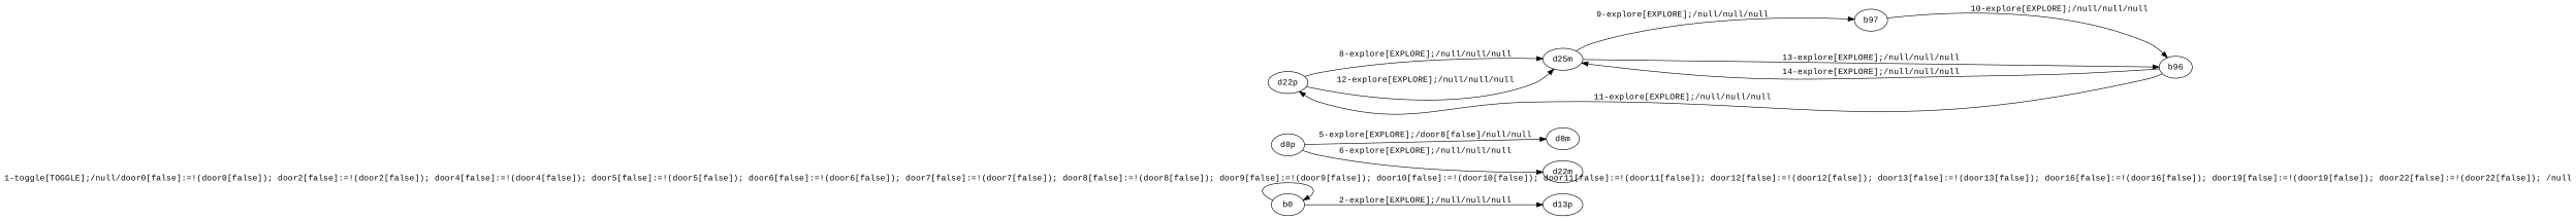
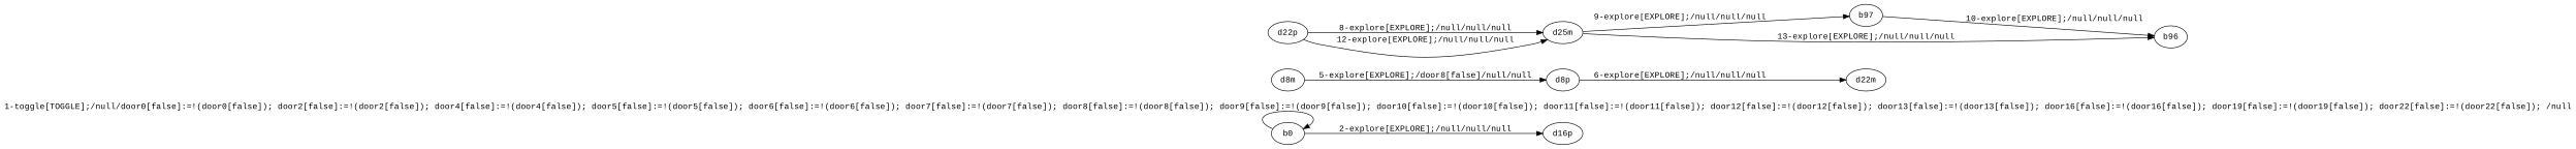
  digraph {
    fontname="Liberation Mono"
    rankdir=LR
    node [fontname="Liberation Mono"]
    edge [fontname="Liberation Mono"]
    b0
-   d13p
+   d13p [label=d16p]
    d8m
    d8p
    d22m
    d22p
    d25m
    b97
    b96
    b0 -> b0 [label="1-toggle[TOGGLE];/null/door0[false]:=!(door0[false]); door2[false]:=!(door2[false]); door4[false]:=!(door4[false]); door5[false]:=!(door5[false]); door6[false]:=!(door6[false]); door7[false]:=!(door7[false]); door8[false]:=!(door8[false]); door9[false]:=!(door9[false]); door10[false]:=!(door10[false]); door11[false]:=!(door11[false]); door12[false]:=!(door12[false]); door13[false]:=!(door13[false]); door16[false]:=!(door16[false]); door19[false]:=!(door19[false]); door22[false]:=!(door22[false]); /null"]
    b0 -> d13p [label="2-explore[EXPLORE];/null/null/null"]
-   d8p -> d8m [label="5-explore[EXPLORE];/door8[false]/null/null"]
+   d8m -> d8p [label="5-explore[EXPLORE];/door8[false]/null/null"]
    d8p -> d22m [label="6-explore[EXPLORE];/null/null/null"]
    d22p -> d25m [label="8-explore[EXPLORE];/null/null/null"]
    d22p -> d25m [label="12-explore[EXPLORE];/null/null/null"]
    d25m -> b97 [label="9-explore[EXPLORE];/null/null/null"]
    d25m -> b96 [label="13-explore[EXPLORE];/null/null/null"]
    b97 -> b96 [label="10-explore[EXPLORE];/null/null/null"]
-   b96 -> d22p [label="11-explore[EXPLORE];/null/null/null"]
-   b96 -> d25m [label="14-explore[EXPLORE];/null/null/null"]
  }
